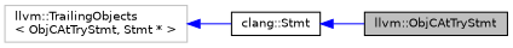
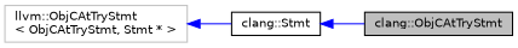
  digraph {
    rankdir=LR
    node [color=black fontname=Helvetica fontsize=10 shape=record]
    edge [color=blue dir=back fontname=Helvetica fontsize=10 labelfontname=Helvetica labelfontsize=10 style=solid]
-   n1 [fillcolor=grey75 fontcolor=black height=0.2 label="llvm::ObjCAtTryStmt" style=filled width=0.4]
+   n1 [fillcolor=grey75 fontcolor=black height=0.2 label="clang::ObjCAtTryStmt" style=filled width=0.4]
    n2 [height=0.2 label="clang::Stmt" width=0.4]
-   n3 [color=grey75 height=0.2 label="llvm::TrailingObjects\l\< ObjCAtTryStmt, Stmt * \>" width=0.4]
+   n3 [color=grey75 height=0.2 label="llvm::ObjCAtTryStmt\l\< ObjCAtTryStmt, Stmt * \>" width=0.4]
    n2 -> n1
    n3 -> n2
  }
